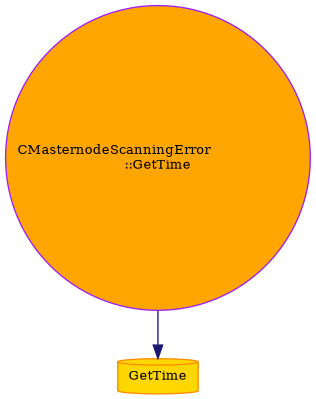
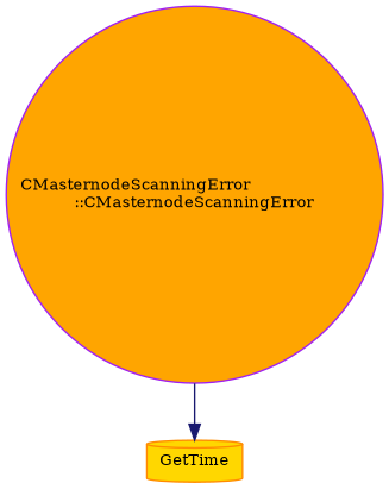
  digraph {
    rankdir=TB
    fontname="DejaVu Serif"
    node [fontname="DejaVu Serif" fontsize=10 style=filled]
-   n1 [color=purple fillcolor=orange fontcolor=black height=0.2 label="CMasternodeScanningError\l::GetTime" shape=circle width=0.4]
+   n1 [color=purple fillcolor=orange fontcolor=black height=0.2 label="CMasternodeScanningError\l::CMasternodeScanningError" shape=circle width=0.4]
    n2 [color=darkorange fillcolor=gold height=0.2 label=GetTime shape=cylinder width=0.4]
    n1 -> n2 [color=midnightblue fontname="DejaVu Serif" fontsize=10 labelfontname=Helvetica labelfontsize=10 style=solid]
  }
